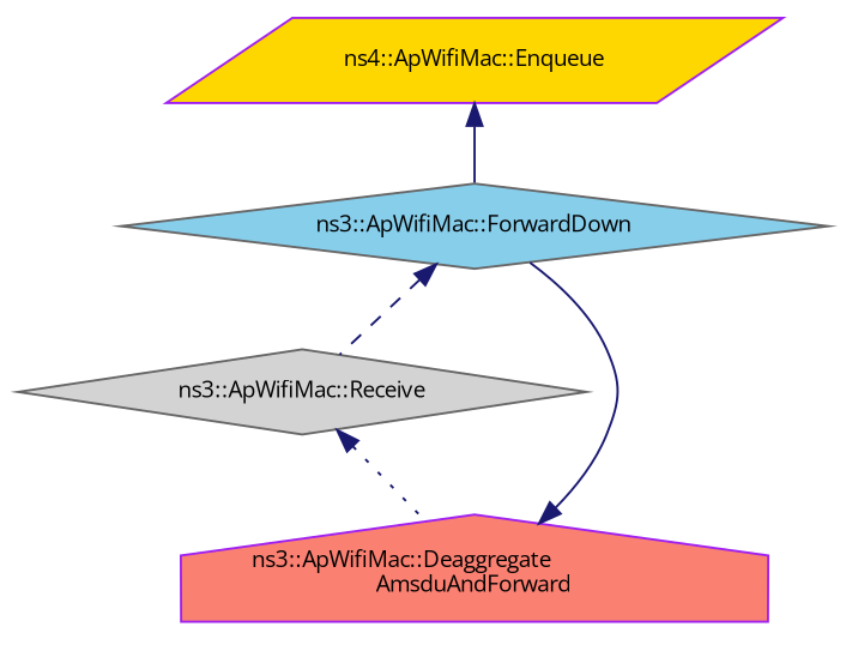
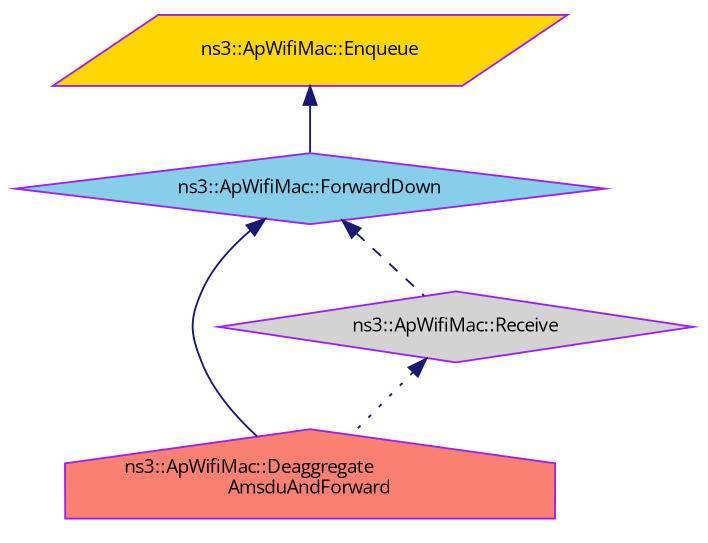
  digraph {
    fontname="Open Sans"
    rankdir=TB
    node [color=gray40 fontname="Open Sans" fontsize=10 shape=diamond style=filled]
    edge [color=midnightblue dir=back fontname="Open Sans" fontsize=10 labelfontname=Helvetica labelfontsize=10 style=solid]
-   n1 [fillcolor=skyblue fontcolor=black height=0.2 label="ns3::ApWifiMac::ForwardDown" width=0.4]
+   n1 [color=purple fillcolor=skyblue fontcolor=black height=0.2 label="ns3::ApWifiMac::ForwardDown" width=0.4]
    n2 [color=purple fillcolor=salmon height=0.2 label="ns3::ApWifiMac::Deaggregate\lAmsduAndForward" shape=house width=0.4]
-   n3 [fillcolor=lightgrey height=0.2 label="ns3::ApWifiMac::Receive" width=0.4]
-   n4 [color=purple fillcolor=gold height=0.2 label="ns4::ApWifiMac::Enqueue" shape=parallelogram width=0.4]
-   n2 -> n1
+   n3 [color=purple fillcolor=lightgrey height=0.2 label="ns3::ApWifiMac::Receive" width=0.4]
+   n4 [color=purple fillcolor=gold height=0.2 label="ns3::ApWifiMac::Enqueue" shape=parallelogram width=0.4]
+   n1 -> n2
    n1 -> n3 [style=dashed]
    n3 -> n2 [style=dotted]
    n4 -> n1
  }
